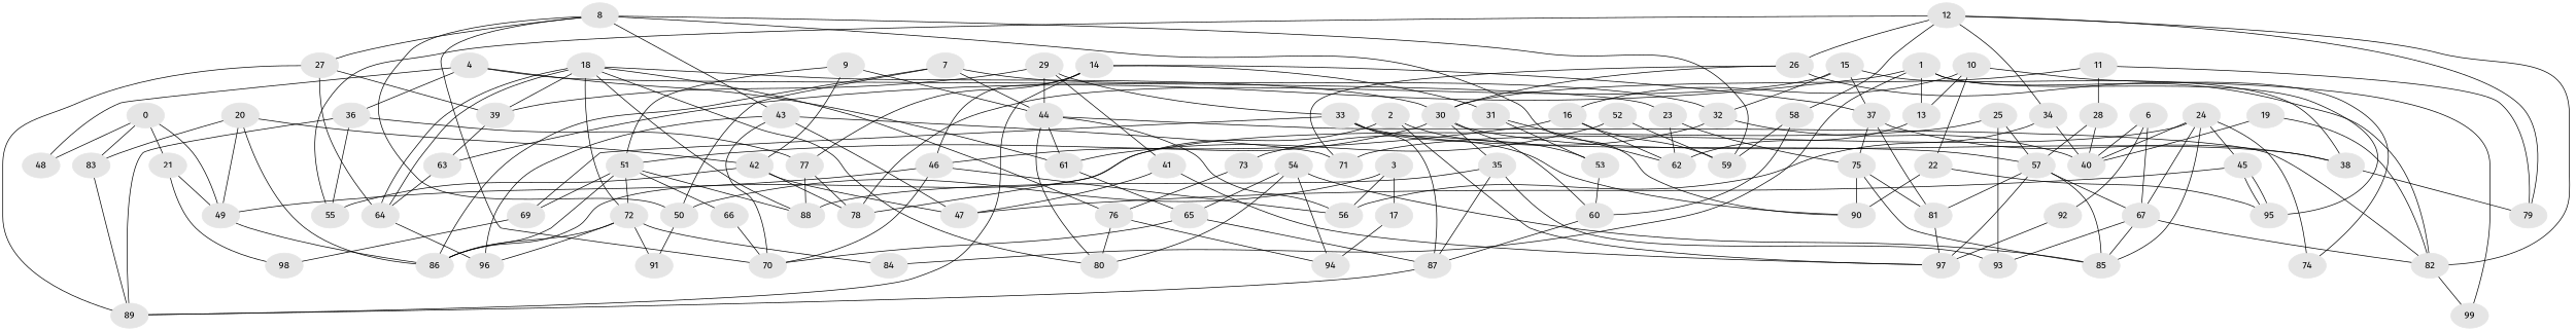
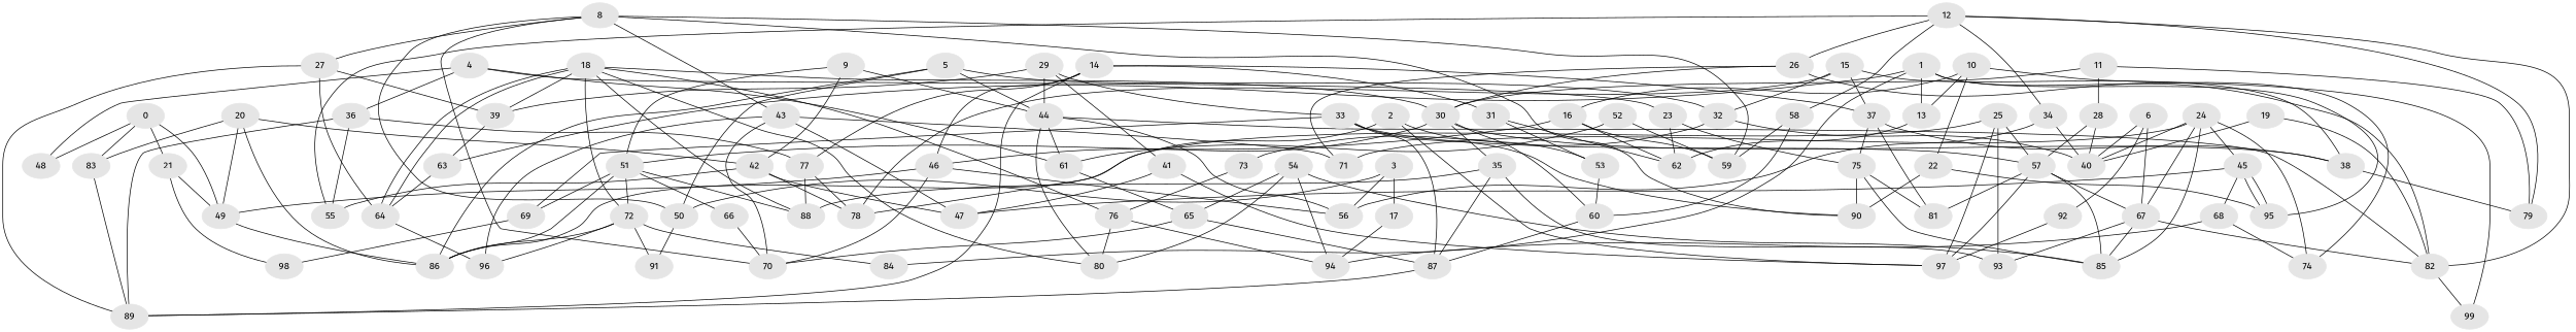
  graph {
    fontname="Fira Sans"
    node [color=gray90 fontname="Fira Sans" style=filled]
    edge [fontname="Fira Sans"]
    1
    13
    63
    74
    84
    95
    62
    64
    2
    53
    78
    97
    60
    3
    17
    50
    56
    94
    91
    4
    23
    36
    48
    61
    75
    55
    77
    89
    65
    n30 [label=0]
    21
    49
    83
    98
    86
    6
    40
    67
    92
    82
    85
    93
-   7
+   7 [label=5]
    32
    44
    73
    80
    8
    27
    43
    59
    70
    90
    39
    71
    47
    96
    9
    42
    51
    72
    88
    69
    66
    10
    16
    22
    99
    11
    28
    30
    79
    57
    46
    38
    35
    12
    26
    34
    58
    14
    31
    37
    81
    15
    18
    76
    19
    20
    24
    45
+   68
    25
    29
    33
    41
    87
    52
    54
    1 -- 13
    1 -- 63
    1 -- 74
    1 -- 84
    1 -- 95
    13 -- 62
    63 -- 64
    64 -- 96
    2 -- 53
    2 -- 78
    2 -- 97
    53 -- 60
    60 -- 87
    3 -- 17
    3 -- 50
    3 -- 56
    17 -- 94
    50 -- 91
    4 -- 23
    4 -- 36
    4 -- 48
    4 -- 61
    23 -- 62
    23 -- 75
    36 -- 55
    36 -- 77
    36 -- 89
    61 -- 65
    75 -- 85
    75 -- 90
    75 -- 81
    77 -- 78
    77 -- 88
    65 -- 70
    65 -- 87
    n30 -- 48
    n30 -- 21
    n30 -- 49
    n30 -- 83
    21 -- 49
    21 -- 98
    49 -- 86
    83 -- 89
    6 -- 40
    6 -- 67
    6 -- 92
    67 -- 82
    67 -- 85
    67 -- 93
    92 -- 97
    82 -- 99
    7 -- 50
    7 -- 86
    7 -- 32
    7 -- 44
    32 -- 40
    32 -- 73
    44 -- 56
    44 -- 61
    44 -- 82
    44 -- 80
    73 -- 76
    8 -- 50
    8 -- 27
    8 -- 43
    8 -- 59
    8 -- 70
    8 -- 90
    27 -- 64
    27 -- 89
    27 -- 39
    43 -- 70
    43 -- 71
    43 -- 47
    43 -- 96
    39 -- 63
    9 -- 44
    9 -- 42
    9 -- 51
    42 -- 78
    42 -- 55
    42 -- 47
    51 -- 86
    51 -- 72
    51 -- 88
    51 -- 69
    51 -- 66
    72 -- 84
    72 -- 91
    72 -- 86
    72 -- 96
    69 -- 98
    66 -- 70
    10 -- 13
    10 -- 16
    10 -- 22
    10 -- 99
    16 -- 62
    16 -- 59
    16 -- 51
    22 -- 95
    22 -- 90
    11 -- 28
    11 -- 30
    11 -- 79
    28 -- 40
    28 -- 57
    30 -- 60
    30 -- 46
    30 -- 38
    30 -- 35
    57 -- 97
    57 -- 67
    57 -- 85
    57 -- 81
    46 -- 56
    46 -- 49
    46 -- 70
    38 -- 79
    35 -- 93
    35 -- 88
    35 -- 87
    12 -- 55
    12 -- 82
    12 -- 79
    12 -- 26
    12 -- 34
    12 -- 58
    26 -- 82
    26 -- 71
    26 -- 30
    34 -- 56
    34 -- 40
    58 -- 60
    58 -- 59
    14 -- 77
    14 -- 89
    14 -- 46
    14 -- 31
    14 -- 37
    31 -- 62
    31 -- 53
    37 -- 75
    37 -- 38
    37 -- 81
-   81 -- 97
+   25 -- 97
    15 -- 78
    15 -- 32
    15 -- 38
    15 -- 37
    18 -- 64
    18 -- 64
    18 -- 80
    18 -- 39
    18 -- 72
    18 -- 88
    18 -- 30
    18 -- 76
    76 -- 94
    76 -- 80
    19 -- 40
    19 -- 82
    20 -- 49
    20 -- 83
    20 -- 86
    20 -- 42
    24 -- 74
    24 -- 40
    24 -- 67
    24 -- 85
    24 -- 71
    24 -- 45
    45 -- 95
    45 -- 95
    45 -- 47
+   45 -- 68
+   68 -- 74
+   68 -- 94
    25 -- 86
    25 -- 93
    25 -- 57
    29 -- 44
    29 -- 39
    29 -- 33
    29 -- 41
    33 -- 90
    33 -- 69
    33 -- 57
    33 -- 87
    41 -- 97
    41 -- 47
    87 -- 89
    52 -- 61
    52 -- 59
    54 -- 94
    54 -- 65
    54 -- 85
    54 -- 80
  }
